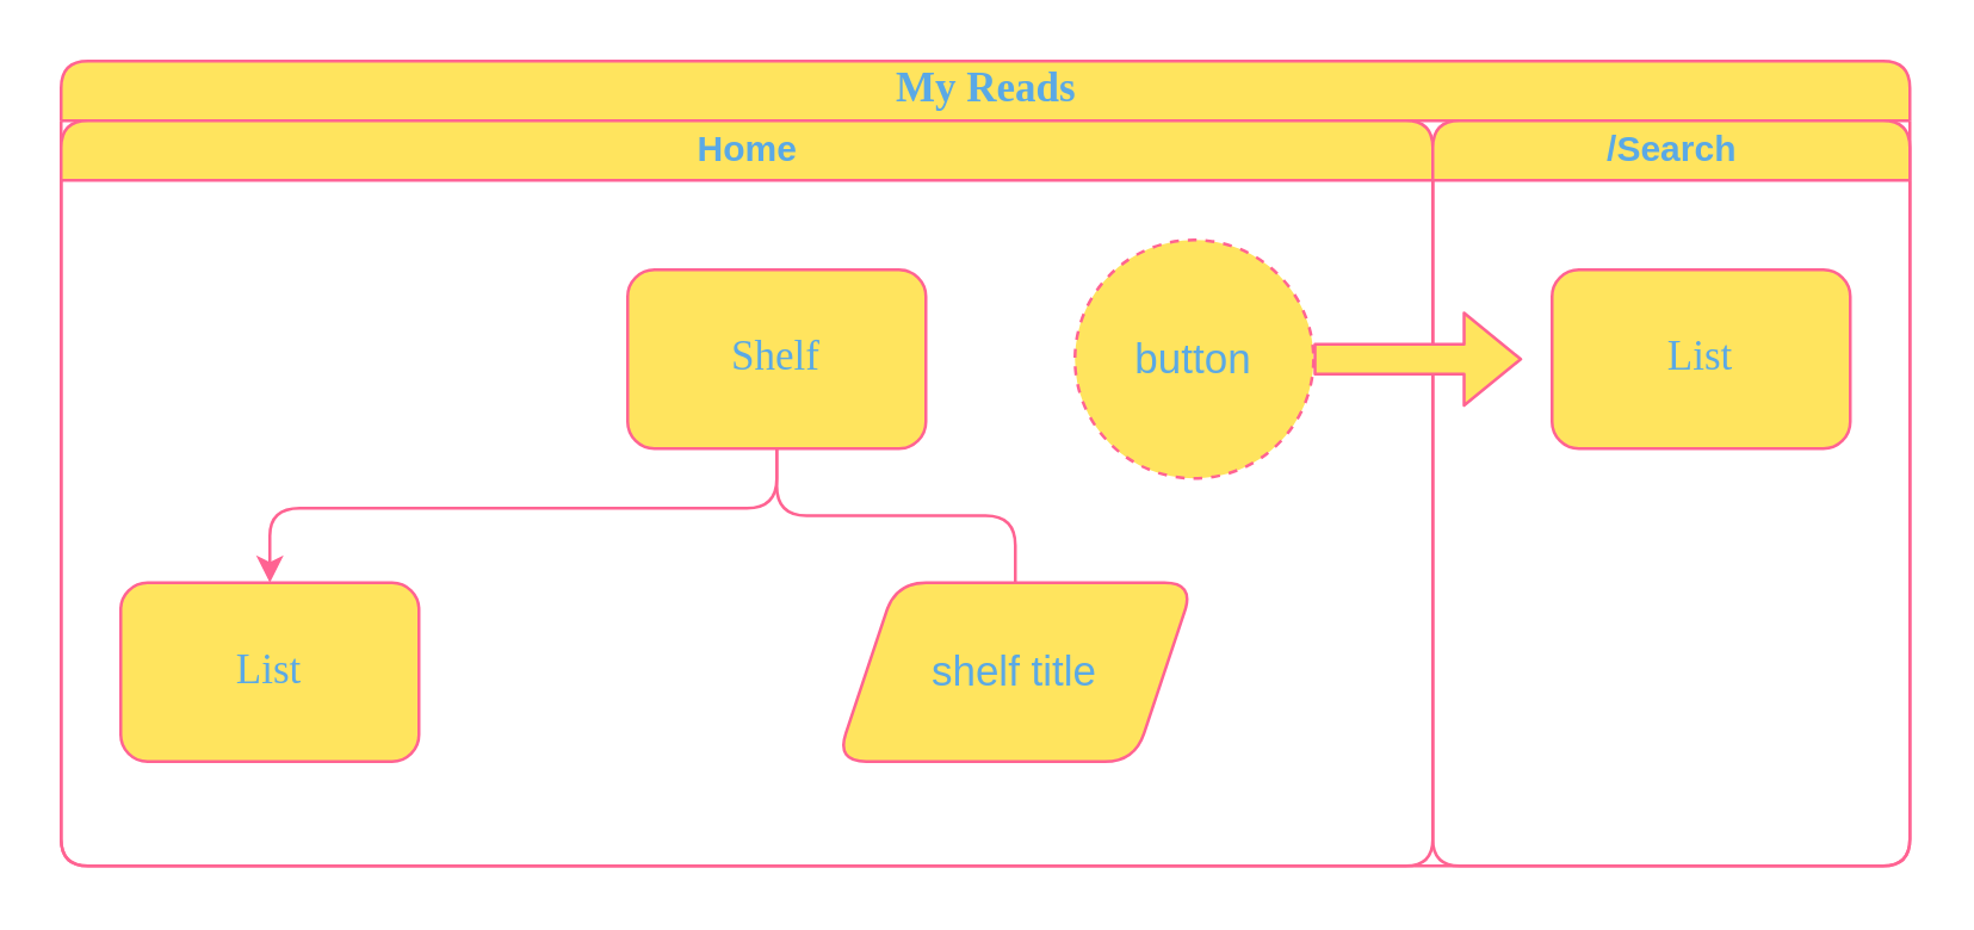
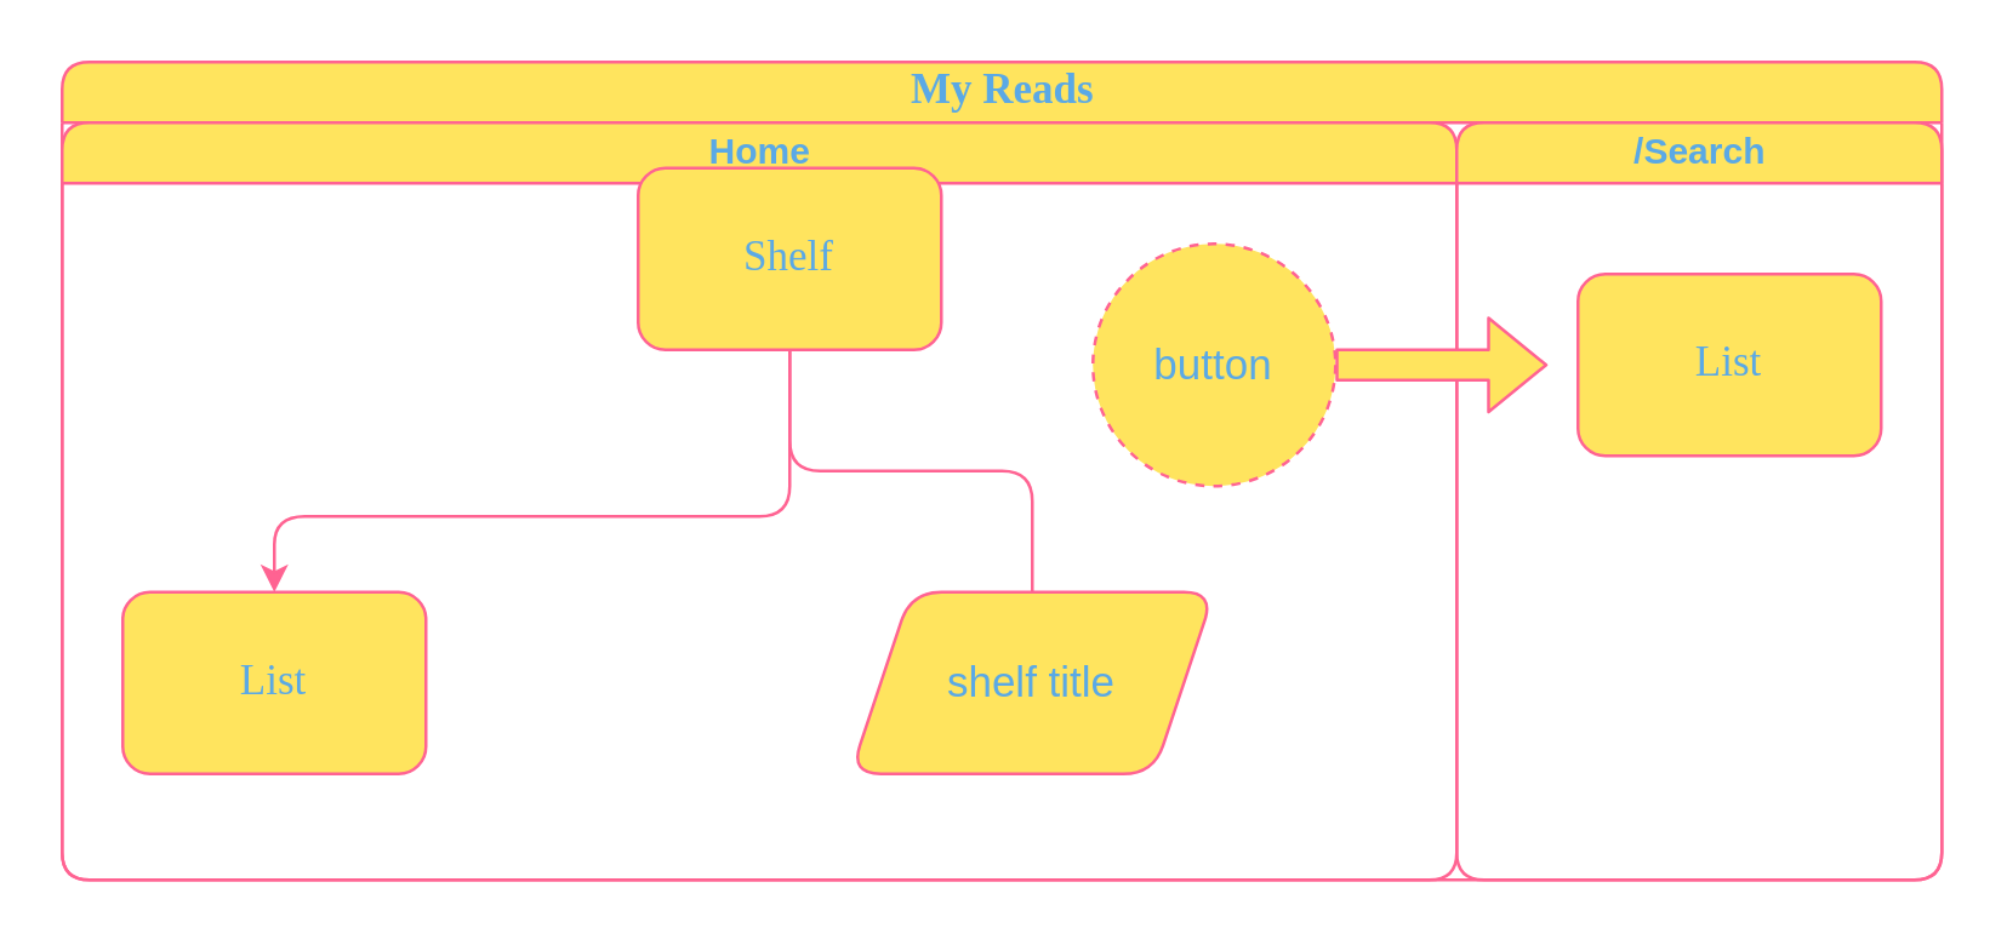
  <mxCell id="0" />
  <mxCell id="1" parent="0" />
  <mxCell id="2" value="My Reads" style="swimlane;html=1;childLayout=stackLayout;startSize=20;shadow=0;labelBackgroundColor=none;strokeWidth=1;fontFamily=Verdana;fontSize=14;align=center;fillColor=#FFE45E;strokeColor=#FF6392;fontColor=#5AA9E6;rounded=1;" parent="1" vertex="1"><mxGeometry x="20" y="20" width="620" height="270" as="geometry" /></mxCell>
  <mxCell id="3" value="Home" style="swimlane;html=1;startSize=20;fillColor=#FFE45E;strokeColor=#FF6392;fontColor=#5AA9E6;rounded=1;" parent="2" vertex="1"><mxGeometry y="20" width="460" height="250" as="geometry" /></mxCell>
  <mxCell id="4" style="edgeStyle=orthogonalEdgeStyle;rounded=1;orthogonalLoop=1;jettySize=auto;html=1;fontSize=14;fontColor=#5AA9E6;strokeColor=#FF6392;fillColor=#FFE45E;" edge="1" parent="3" source="6" target="7"><mxGeometry relative="1" as="geometry"><Array as="points"><mxPoint x="240" y="130" /><mxPoint x="70" y="130" /></Array></mxGeometry></mxCell>
  <mxCell id="5" style="edgeStyle=orthogonalEdgeStyle;rounded=1;orthogonalLoop=1;jettySize=auto;html=1;exitX=0.5;exitY=1;exitDx=0;exitDy=0;fontSize=14;fontColor=#5AA9E6;strokeColor=#FF6392;fillColor=#FFE45E;endArrow=none;" edge="1" parent="3" source="6" target="9"><mxGeometry relative="1" as="geometry"><mxPoint x="320" y="145" as="targetPoint" /></mxGeometry></mxCell>
- <mxCell id="6" value="&lt;font style=&quot;font-size: 14px&quot;&gt;Shelf&lt;/font&gt;" style="whiteSpace=wrap;html=1;shadow=0;labelBackgroundColor=none;strokeWidth=1;fontFamily=Verdana;fontSize=8;align=center;fillColor=#FFE45E;strokeColor=#FF6392;fontColor=#5AA9E6;rounded=1;" parent="3" vertex="1"><mxGeometry x="190" y="50" width="100" height="60" as="geometry" /></mxCell>
+ <mxCell id="6" value="&lt;font style=&quot;font-size: 14px&quot;&gt;Shelf&lt;/font&gt;" style="whiteSpace=wrap;html=1;shadow=0;labelBackgroundColor=none;strokeWidth=1;fontFamily=Verdana;fontSize=8;align=center;fillColor=#FFE45E;strokeColor=#FF6392;fontColor=#5AA9E6;rounded=1;" parent="3" vertex="1"><mxGeometry x="190" y="15" width="100" height="60" as="geometry" /></mxCell>
  <mxCell id="7" value="&lt;font style=&quot;font-size: 14px&quot;&gt;List&lt;/font&gt;" style="whiteSpace=wrap;html=1;shadow=0;labelBackgroundColor=none;strokeWidth=1;fontFamily=Verdana;fontSize=8;align=center;fillColor=#FFE45E;strokeColor=#FF6392;fontColor=#5AA9E6;rounded=1;" parent="3" vertex="1"><mxGeometry x="20" y="155" width="100" height="60" as="geometry" /></mxCell>
  <mxCell id="8" value="button" style="ellipse;whiteSpace=wrap;html=1;aspect=fixed;rounded=1;fontSize=14;fontColor=#5AA9E6;strokeColor=#FF6392;fillColor=#FFE45E;dashed=1;" vertex="1" parent="3"><mxGeometry x="340" y="40" width="80" height="80" as="geometry" /></mxCell>
  <mxCell id="9" value="shelf title" style="shape=parallelogram;perimeter=parallelogramPerimeter;whiteSpace=wrap;html=1;fixedSize=1;rounded=1;fontSize=14;fontColor=#5AA9E6;strokeColor=#FF6392;fillColor=#FFE45E;" vertex="1" parent="3"><mxGeometry x="260" y="155" width="120" height="60" as="geometry" /></mxCell>
  <mxCell id="10" value="/Search" style="swimlane;html=1;startSize=20;fillColor=#FFE45E;strokeColor=#FF6392;fontColor=#5AA9E6;rounded=1;" parent="2" vertex="1"><mxGeometry x="460" y="20" width="160" height="250" as="geometry" /></mxCell>
  <mxCell id="11" value="&lt;font style=&quot;font-size: 14px&quot;&gt;List&lt;/font&gt;" style="whiteSpace=wrap;html=1;shadow=0;labelBackgroundColor=none;strokeWidth=1;fontFamily=Verdana;fontSize=8;align=center;fillColor=#FFE45E;strokeColor=#FF6392;fontColor=#5AA9E6;rounded=1;" parent="10" vertex="1"><mxGeometry x="40" y="50" width="100" height="60" as="geometry" /></mxCell>
  <mxCell id="12" value="" style="shape=flexArrow;endArrow=classic;html=1;fontSize=14;fontColor=#5AA9E6;strokeColor=#FF6392;fillColor=#FFE45E;" edge="1" parent="10"><mxGeometry width="50" height="50" relative="1" as="geometry"><mxPoint x="-40" y="80" as="sourcePoint" /><mxPoint x="30" y="80" as="targetPoint" /></mxGeometry></mxCell>
